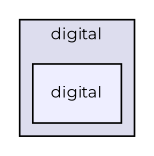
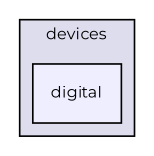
  digraph {
    compound=true
    rankdir=LR
    fontname=Montserrat
    n1 [fillcolor="#eeeeff" fontname=Montserrat fontsize=10 label=digital pencolor=black shape=box style=filled]
    subgraph cluster_1 {
      bgcolor="#ddddee"
      fontsize=10
-     label=digital
+     label=devices
      pencolor=black
      n1
    }
  }
